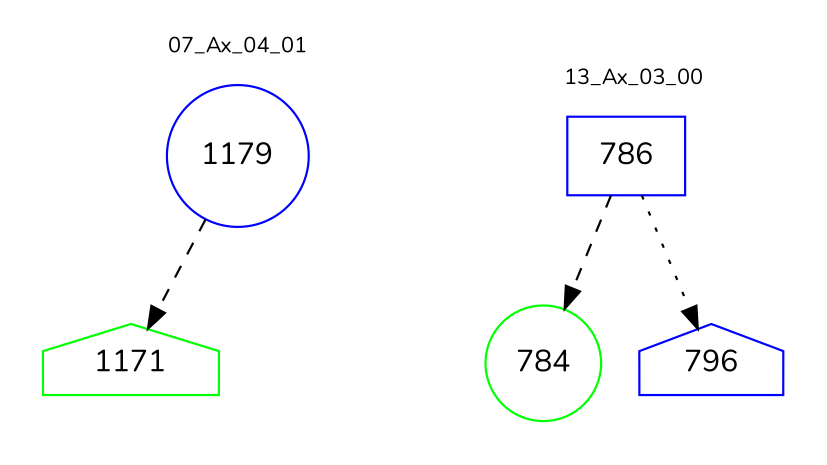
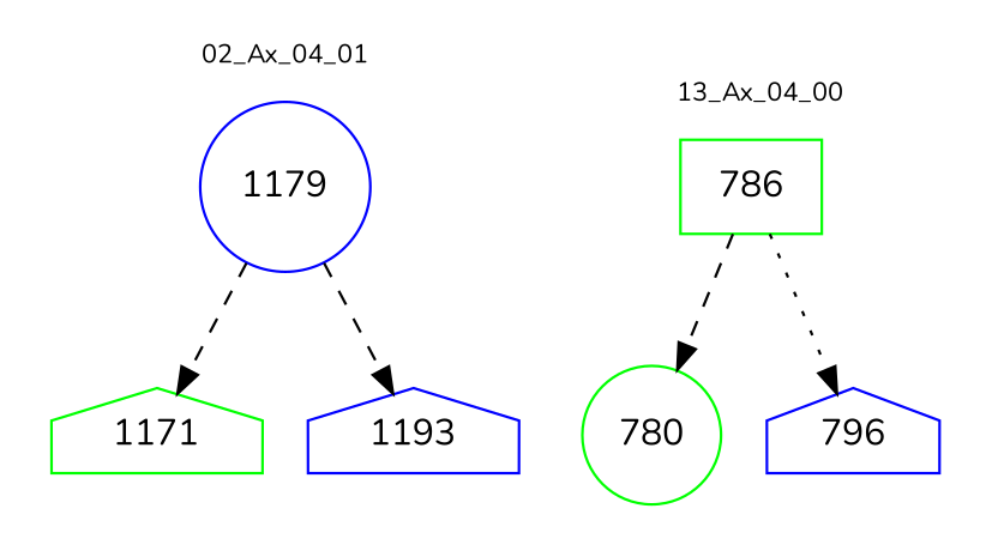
  digraph {
    fontname=Nunito
    node [color=blue fontname=Nunito shape=house]
    edge [color=black fontname=Nunito style=dashed]
    n1 [label=1179 shape=circle]
    n2 [color=green label=1171]
-   n4 [label=786 shape=box]
-   n5 [color=green label=784 shape=circle]
+   n3 [label=1193]
+   n4 [color=green label=786 shape=box]
+   n5 [color=green label=780 shape=circle]
    n6 [label=796]
    subgraph cluster_1 {
      color=white
      fontsize=10
-     label="07_Ax_04_01"
+     label="02_Ax_04_01"
      n1
      n2
+     n3
    }
    subgraph cluster_2 {
      color=white
      fontsize=10
-     label="13_Ax_03_00"
+     label="13_Ax_04_00"
      n4
      n5
      n6
    }
    n1 -> n2
+   n1 -> n3
    n4 -> n5
    n4 -> n6 [style=dotted]
  }
